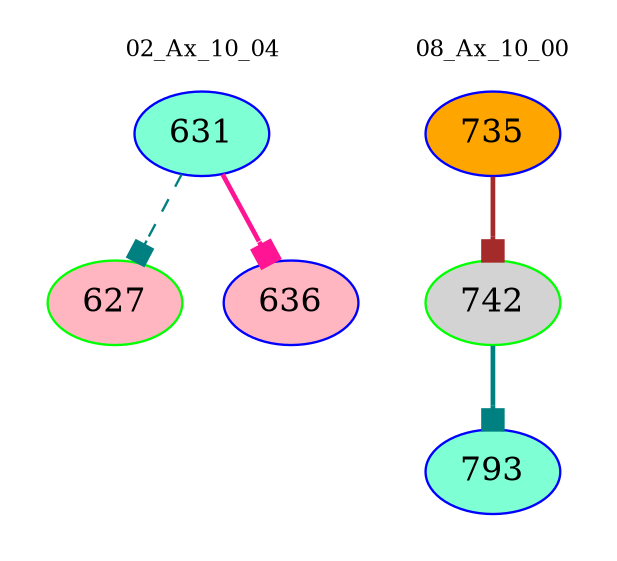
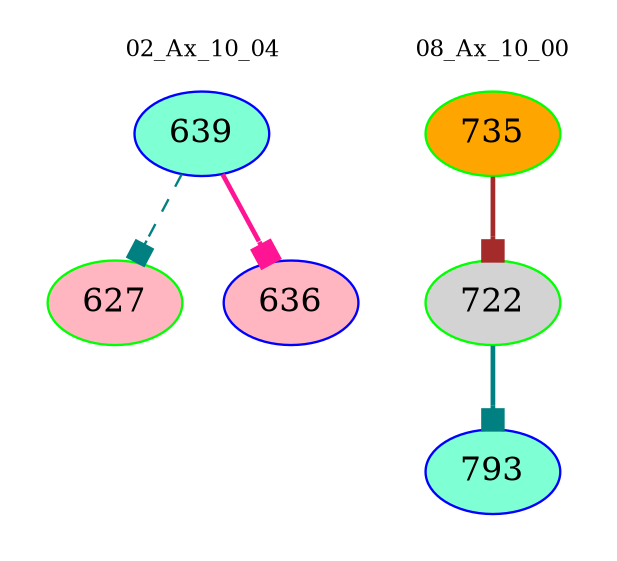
  digraph {
    node [color=blue fillcolor=aquamarine style=filled]
    edge [arrowhead=box color=teal style=bold]
-   n1 [label=631]
+   n1 [label=639]
    n2 [color=green fillcolor=lightpink label=627]
    n3 [fillcolor=lightpink label=636]
-   n4 [fillcolor=orange label=735]
-   n5 [color=green fillcolor=lightgrey label=742]
+   n4 [color=green fillcolor=orange label=735]
+   n5 [color=green fillcolor=lightgrey label=722]
    n6 [label=793]
    subgraph cluster_1 {
      color=white
      fontsize=10
      label="02_Ax_10_04"
      n1
      n2
      n3
    }
    subgraph cluster_2 {
      color=white
      fontsize=10
      label="08_Ax_10_00"
      n4
      n5
      n6
    }
    n1 -> n2 [style=dashed]
    n1 -> n3 [color=deeppink]
    n4 -> n5 [color=brown]
    n5 -> n6
  }
